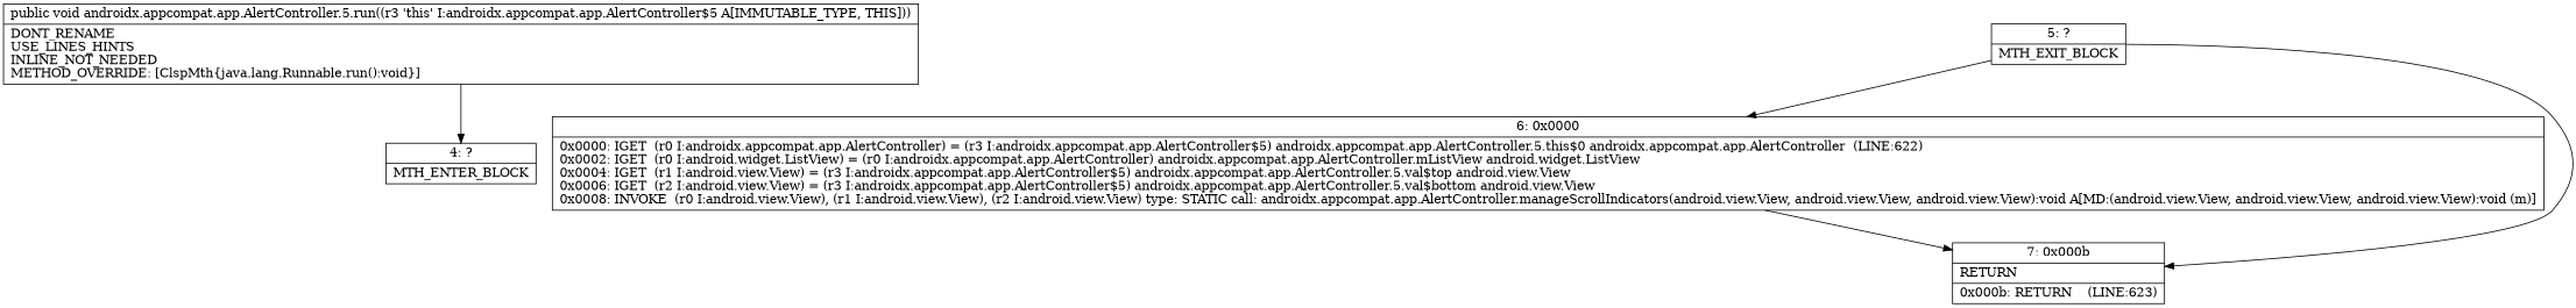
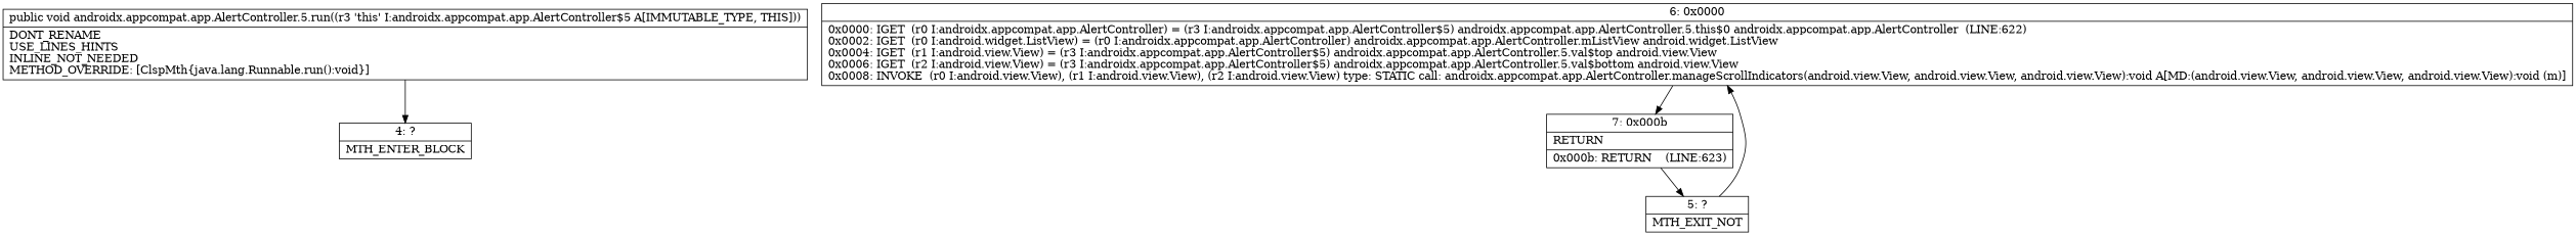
  digraph {
    node [shape=record]
    n1 [label="{4\:\ ?|MTH_ENTER_BLOCK\l}"]
    n2 [label="{6\:\ 0x0000|0x0000: IGET  (r0 I:androidx.appcompat.app.AlertController) = (r3 I:androidx.appcompat.app.AlertController$5) androidx.appcompat.app.AlertController.5.this$0 androidx.appcompat.app.AlertController  (LINE:622)\l0x0002: IGET  (r0 I:android.widget.ListView) = (r0 I:androidx.appcompat.app.AlertController) androidx.appcompat.app.AlertController.mListView android.widget.ListView \l0x0004: IGET  (r1 I:android.view.View) = (r3 I:androidx.appcompat.app.AlertController$5) androidx.appcompat.app.AlertController.5.val$top android.view.View \l0x0006: IGET  (r2 I:android.view.View) = (r3 I:androidx.appcompat.app.AlertController$5) androidx.appcompat.app.AlertController.5.val$bottom android.view.View \l0x0008: INVOKE  (r0 I:android.view.View), (r1 I:android.view.View), (r2 I:android.view.View) type: STATIC call: androidx.appcompat.app.AlertController.manageScrollIndicators(android.view.View, android.view.View, android.view.View):void A[MD:(android.view.View, android.view.View, android.view.View):void (m)]\l}"]
    n3 [label="{7\:\ 0x000b|RETURN\l|0x000b: RETURN    (LINE:623)\l}"]
-   n4 [label="{5\:\ ?|MTH_EXIT_BLOCK\l}"]
+   n4 [label="{5\:\ ?|MTH_EXIT_NOT\l}"]
    n5 [label="{public void androidx.appcompat.app.AlertController.5.run((r3 'this' I:androidx.appcompat.app.AlertController$5 A[IMMUTABLE_TYPE, THIS]))  | DONT_RENAME\lUSE_LINES_HINTS\lINLINE_NOT_NEEDED\lMETHOD_OVERRIDE: [ClspMth\{java.lang.Runnable.run():void\}]\l}"]
    n2 -> n3
-   n4 -> n3
+   n3 -> n4
    n4 -> n2
    n5 -> n1
  }
